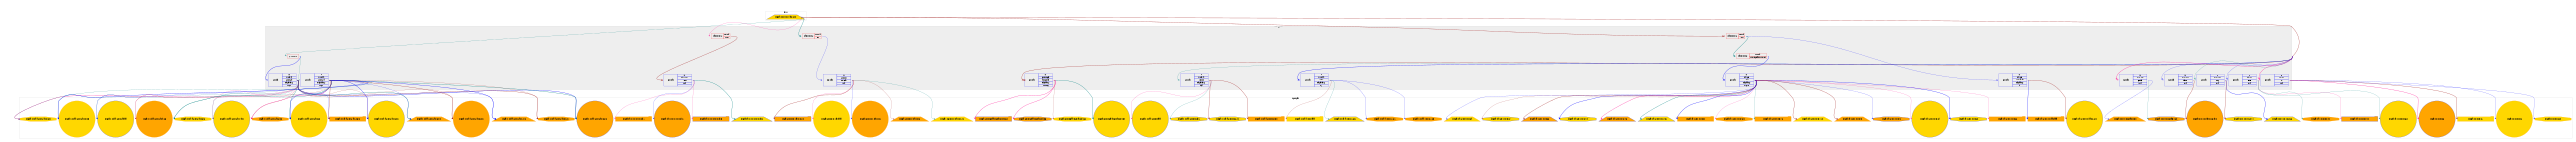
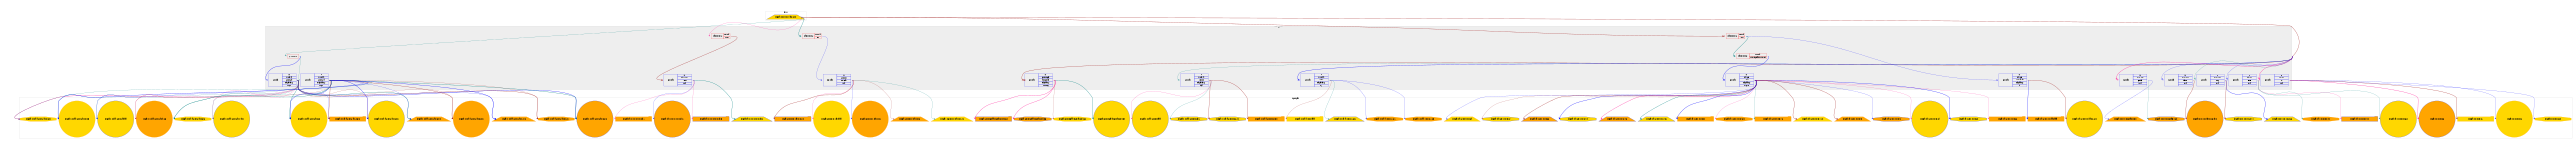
  digraph {
    compound=true
    concentrate=true
    fontname=Helvetica
    fontsize=10
    newrank=true
    rankdir=TB
    ranksep=1.5
    node [color=blue fillcolor=orange fontname=Helvetica fontsize=10 shape=none style=filled]
    edge [arrowhead=vee color=blue headport=w style=solid tailport=e weight=100]
    n1 [fillcolor=gold label="portage://sci-physics/rivet-2.6.0-r1" shape=trapezium width=4]
    n2 [label=<<TABLE BORDER="0" CELLBORDER="1" CELLSPACING="0" CELLPADDING="4" WIDTH="220"><TR><TD ROWSPAN="6" CELLPADDING="30">pack_dep</TD></TR><TR><TD WIDTH="110">no</TD></TR><TR><TD>sys-devel</TD></TR><TR><TD>automake</TD></TR><TR><TD>greaterequal</TD></TR><TR><TD>1.16.1</TD></TR></TABLE>> fillcolor="" style=""]
    n3 [label=<<TABLE BORDER="0" CELLBORDER="1" CELLSPACING="0" CELLPADDING="4" WIDTH="220"><TR><TD ROWSPAN="6" CELLPADDING="30">pack_dep</TD></TR><TR><TD WIDTH="110">no</TD></TR><TR><TD>sys-devel</TD></TR><TR><TD>automake</TD></TR><TR><TD>greaterequal</TD></TR><TR><TD>1.15.1</TD></TR></TABLE>> fillcolor="" style=""]
    n4 [color=red label=<<TABLE BORDER="0" CELLBORDER="1" CELLSPACING="0" CELLPADDING="4"><TR><TD CELLPADDING="10">any_of_group</TD></TR></TABLE>> fillcolor="" style=""]
    n5 [label=<<TABLE BORDER="0" CELLBORDER="1" CELLSPACING="0" CELLPADDING="4" WIDTH="220"><TR><TD ROWSPAN="6" CELLPADDING="30">pack_dep</TD></TR><TR><TD WIDTH="110">no</TD></TR><TR><TD>app-doc</TD></TR><TR><TD>doxygen</TD></TR><TR><TD>none</TD></TR><TR><TD></TD></TR></TABLE>> fillcolor="" style=""]
    n6 [color=red label=<<TABLE BORDER="0" CELLBORDER="1" CELLSPACING="0" CELLPADDING="4"><TR><TD ROWSPAN="3" CELLPADDING="10">use_conditional</TD></TR><TR><TD>positive</TD></TR><TR><TD>doc</TD></TR></TABLE>> fillcolor="" style=""]
    n7 [label=<<TABLE BORDER="0" CELLBORDER="1" CELLSPACING="0" CELLPADDING="4" WIDTH="220"><TR><TD ROWSPAN="6" CELLPADDING="30">pack_dep</TD></TR><TR><TD WIDTH="110">no</TD></TR><TR><TD>dev-python</TD></TR><TR><TD>cython</TD></TR><TR><TD>none</TD></TR><TR><TD></TD></TR></TABLE>> fillcolor="" style=""]
    n8 [color=red label=<<TABLE BORDER="0" CELLBORDER="1" CELLSPACING="0" CELLPADDING="4"><TR><TD ROWSPAN="3" CELLPADDING="10">use_conditional</TD></TR><TR><TD>positive</TD></TR><TR><TD>python</TD></TR></TABLE>> fillcolor="" style=""]
    n9 [label=<<TABLE BORDER="0" CELLBORDER="1" CELLSPACING="0" CELLPADDING="4" WIDTH="220"><TR><TD ROWSPAN="6" CELLPADDING="30">pack_dep</TD></TR><TR><TD WIDTH="110">no</TD></TR><TR><TD>app-portage</TD></TR><TR><TD>elt-patches</TD></TR><TR><TD>greaterequal</TD></TR><TR><TD>20170815</TD></TR></TABLE>> fillcolor="" style=""]
    n10 [label=<<TABLE BORDER="0" CELLBORDER="1" CELLSPACING="0" CELLPADDING="4" WIDTH="220"><TR><TD ROWSPAN="6" CELLPADDING="30">pack_dep</TD></TR><TR><TD WIDTH="110">no</TD></TR><TR><TD>sys-devel</TD></TR><TR><TD>autoconf</TD></TR><TR><TD>greaterequal</TD></TR><TR><TD>2.69</TD></TR></TABLE>> fillcolor="" style=""]
    n11 [label=<<TABLE BORDER="0" CELLBORDER="1" CELLSPACING="0" CELLPADDING="4" WIDTH="220"><TR><TD ROWSPAN="6" CELLPADDING="30">pack_dep</TD></TR><TR><TD WIDTH="110">no</TD></TR><TR><TD>sys-devel</TD></TR><TR><TD>libtool</TD></TR><TR><TD>greaterequal</TD></TR><TR><TD>2.4</TD></TR></TABLE>> fillcolor="" style=""]
    n12 [label=<<TABLE BORDER="0" CELLBORDER="1" CELLSPACING="0" CELLPADDING="4" WIDTH="220"><TR><TD ROWSPAN="6" CELLPADDING="30">pack_dep</TD></TR><TR><TD WIDTH="110">no</TD></TR><TR><TD>dev-lang</TD></TR><TR><TD>python</TD></TR><TR><TD>greaterequal</TD></TR><TR><TD>2.7.5-r2</TD></TR></TABLE>> fillcolor="" style=""]
    n13 [color=red label=<<TABLE BORDER="0" CELLBORDER="1" CELLSPACING="0" CELLPADDING="4"><TR><TD ROWSPAN="3" CELLPADDING="10">use_conditional</TD></TR><TR><TD>positive</TD></TR><TR><TD>python_targets_python2_7</TD></TR></TABLE>> fillcolor="" style=""]
    n14 [label=<<TABLE BORDER="0" CELLBORDER="1" CELLSPACING="0" CELLPADDING="4" WIDTH="220"><TR><TD ROWSPAN="6" CELLPADDING="30">pack_dep</TD></TR><TR><TD WIDTH="110">no</TD></TR><TR><TD>dev-lang</TD></TR><TR><TD>python-exec</TD></TR><TR><TD>greaterequal</TD></TR><TR><TD>2</TD></TR></TABLE>> fillcolor="" style=""]
    n15 [color=red label=<<TABLE BORDER="0" CELLBORDER="1" CELLSPACING="0" CELLPADDING="4"><TR><TD ROWSPAN="3" CELLPADDING="10">use_conditional</TD></TR><TR><TD>positive</TD></TR><TR><TD>python</TD></TR></TABLE>> fillcolor="" style=""]
    n16 [label=<<TABLE BORDER="0" CELLBORDER="1" CELLSPACING="0" CELLPADDING="4" WIDTH="220"><TR><TD ROWSPAN="6" CELLPADDING="30">pack_dep</TD></TR><TR><TD WIDTH="110">no</TD></TR><TR><TD>dev-libs</TD></TR><TR><TD>boost</TD></TR><TR><TD>none</TD></TR><TR><TD></TD></TR></TABLE>> fillcolor="" style=""]
    n17 [label=<<TABLE BORDER="0" CELLBORDER="1" CELLSPACING="0" CELLPADDING="4" WIDTH="220"><TR><TD ROWSPAN="6" CELLPADDING="30">pack_dep</TD></TR><TR><TD WIDTH="110">no</TD></TR><TR><TD>sci-libs</TD></TR><TR><TD>gsl</TD></TR><TR><TD>none</TD></TR><TR><TD></TD></TR></TABLE>> fillcolor="" style=""]
    n18 [label=<<TABLE BORDER="0" CELLBORDER="1" CELLSPACING="0" CELLPADDING="4" WIDTH="220"><TR><TD ROWSPAN="6" CELLPADDING="30">pack_dep</TD></TR><TR><TD WIDTH="110">no</TD></TR><TR><TD>sci-physics</TD></TR><TR><TD>fastjet</TD></TR><TR><TD>none</TD></TR><TR><TD></TD></TR></TABLE>> fillcolor="" style=""]
    n19 [label=<<TABLE BORDER="0" CELLBORDER="1" CELLSPACING="0" CELLPADDING="4" WIDTH="220"><TR><TD ROWSPAN="6" CELLPADDING="30">pack_dep</TD></TR><TR><TD WIDTH="110">no</TD></TR><TR><TD>sci-physics</TD></TR><TR><TD>hepmc</TD></TR><TR><TD>none</TD></TR><TR><TD></TD></TR></TABLE>> fillcolor="" style=""]
    n20 [label=<<TABLE BORDER="0" CELLBORDER="1" CELLSPACING="0" CELLPADDING="4" WIDTH="220"><TR><TD ROWSPAN="6" CELLPADDING="30">pack_dep</TD></TR><TR><TD WIDTH="110">no</TD></TR><TR><TD>sci-physics</TD></TR><TR><TD>yoda</TD></TR><TR><TD>none</TD></TR><TR><TD></TD></TR></TABLE>> fillcolor="" style=""]
    n21 [color=darkorange fillcolor=gold label="portage://sys-devel/automake-1.10.3-r3" shape=circle width=4]
    n22 [color=darkorange fillcolor=gold label="portage://sys-devel/automake-1.11.6-r3" shape=octagon width=4]
    n23 [label="portage://sys-devel/automake-1.12.6-r2" shape=circle width=4]
    n24 [color=darkorange label="portage://sys-devel/automake-1.13.4-r2" shape=octagon width=4]
    n25 [color=darkorange label="portage://sys-devel/automake-1.14.1-r2" shape=trapezium width=4]
    n26 [color=darkorange label="portage://sys-devel/automake-1.15.1-r2" shape=circle width=4]
    n27 [color=darkorange label="portage://sys-devel/automake-1.16.1-r1" shape=trapezium width=4]
    n28 [fillcolor=gold label="portage://sys-devel/automake-1.16.1-r2" shape=circle width=4]
    n29 [color=darkorange label="portage://sys-devel/automake-1.4_p6-r2" shape=folder width=4]
    n30 [color=darkorange fillcolor=gold label="portage://sys-devel/automake-1.5-r2" shape=circle width=4]
-   n31 [color=darkorange label="portage://sys-devel/automake-1.6.3-r2" shape=octagon width=4]
    n32 [fillcolor=gold label="portage://sys-devel/automake-1.7.9-r3" shape=circle width=4]
    n33 [color=darkorange fillcolor=gold label="portage://sys-devel/automake-1.8.5-r5" shape=octagon width=4]
    n34 [color=darkorange label="portage://sys-devel/automake-1.9.6-r5" shape=circle width=4]
    n35 [fillcolor=gold label="portage://sys-devel/automake-9999" shape=circle width=4]
    n36 [label="portage://app-doc/doxygen-1.8.14-r1" shape=folder width=4]
    n37 [color=darkorange fillcolor=gold label="portage://yoda-doc/doxygen-1.8.14-r2" shape=trapezium width=4]
    n38 [color=darkorange label="portage://app-doc/doxygen-1.8.15" shape=trapezium width=4]
    n39 [color=darkorange label="portage://app-doc/doxygen-1.8.16" shape=circle width=4]
    n40 [color=darkorange fillcolor=gold label="portage://app-doc/doxygen-9999" shape=circle width=4]
    n41 [fillcolor=gold label="portage://dev-python/cython-0.29.12" shape=trapezium width=4]
    n42 [label="portage://dev-python/cython-0.29.13" shape=folder width=4]
    n43 [label="portage://dev-python/cython-0.29.14" shape=circle width=4]
    n44 [color=darkorange label="portage://dev-python/cython-0.29.4" shape=folder width=4]
    n45 [fillcolor=gold label="portage://app-portage/elt-patches-20170317" shape=circle width=4]
    n46 [color=darkorange fillcolor=gold label="portage://app-portage/elt-patches-20170422" shape=octagon width=4]
    n47 [label="portage://app-portage/elt-patches-20170815" shape=octagon width=4]
    n48 [label="portage://app-portage/elt-patches-20170826.1" shape=folder width=4]
    n49 [color=darkorange label="portage://sys-devel/autoconf-2.13-r1" shape=folder width=4]
    n50 [fillcolor=gold label="portage://sys-devel/autoconf-2.64-r1" shape=octagon width=4]
    n51 [fillcolor=gold label="portage://sys-devel/autoconf-2.69-r4" shape=octagon width=4]
    n52 [fillcolor=gold label="portage://sys-devel/autoconf-9999" shape=circle width=4]
    n53 [color=darkorange label="portage://sys-devel/libtool-2.4.6-r3" shape=octagon width=4]
    n54 [color=darkorange label="portage://sys-devel/libtool-2.4.6-r4" shape=octagon width=4]
    n55 [fillcolor=gold label="portage://sys-devel/libtool-2.4.6-r5" shape=trapezium width=4]
    n56 [color=darkorange fillcolor=gold label="portage://sys-devel/libtool-9999" shape=folder width=4]
    n57 [fillcolor=gold label="portage://dev-lang/python-2.7.15" shape=trapezium width=4]
    n58 [label="portage://dev-lang/python-2.7.16" shape=trapezium width=4]
    n59 [fillcolor=gold label="portage://dev-lang/python-2.7.17" shape=octagon width=4]
    n60 [label="portage://dev-lang/python-3.5.5" shape=trapezium width=4]
    n61 [fillcolor=gold label="portage://dev-lang/python-3.5.7" shape=octagon width=4]
    n62 [color=darkorange fillcolor=gold label="portage://dev-lang/python-3.5.9" shape=trapezium width=4]
    n63 [color=darkorange label="portage://dev-lang/python-3.6.5" shape=folder width=4]
    n64 [fillcolor=gold label="portage://dev-lang/python-3.6.8" shape=octagon width=4]
    n65 [fillcolor=gold label="portage://dev-lang/python-3.6.9" shape=circle width=4]
    n66 [label="portage://dev-lang/python-3.7.2" shape=octagon width=4]
    n67 [color=darkorange label="portage://dev-lang/python-3.7.3" shape=trapezium width=4]
    n68 [color=darkorange fillcolor=gold label="portage://dev-lang/python-3.7.4-r1" shape=trapezium width=4]
    n69 [color=darkorange label="portage://dev-lang/python-3.7.5" shape=folder width=4]
    n70 [color=darkorange label="portage://dev-lang/python-3.7.5-r1" shape=octagon width=4]
    n71 [color=darkorange label="portage://dev-lang/python-3.8.0" shape=folder width=4]
    n72 [fillcolor=gold label="portage://dev-lang/python-exec-2.4.6-r1" shape=circle width=4]
    n73 [color=darkorange label="portage://dev-lang/python-exec-9999" shape=folder width=4]
    n74 [fillcolor=gold label="portage://dev-libs/boost-1.65.0" shape=circle width=4]
    n75 [label="portage://dev-libs/boost-1.70.0" shape=folder width=4]
    n76 [color=darkorange label="portage://dev-libs/boost-1.71.0" shape=octagon width=4]
    n77 [color=darkorange fillcolor=gold label="portage://sci-libs/gsl-1.16" shape=circle width=4]
    n78 [color=darkorange fillcolor=gold label="portage://sci-libs/gsl-2.4" shape=folder width=4]
    n79 [label="portage://sci-libs/gsl-2.5" shape=circle width=4]
    n80 [color=darkorange fillcolor=gold label="portage://sci-libs/gsl-2.5-r1" shape=octagon width=4]
    n81 [color=darkorange label="portage://sci-physics/fastjet-3.0.3-r1" shape=trapezium width=4]
    n82 [label="portage://sci-physics/fastjet-3.0.6-r1" shape=octagon width=4]
    n83 [label="portage://sci-physics/hepmc-2.06.09-r1" shape=circle width=4]
    n84 [fillcolor=gold label="portage://sci-physics/yoda-1.6.5" shape=trapezium width=4]
    n85 [fillcolor=gold label="portage://sci-physics/yoda-1.7.0" shape=octagon width=4]
    subgraph cluster_1 {
      color=gray
      label=<<i>dependencies</i>>
      subgraph cluster_2 {
        color=gray
        fillcolor="#eeeeee"
        label=<<i>compile</i>>
        style=filled
        subgraph sub_3 {
          color=gray
          fillcolor="#eeeeee"
          label=<<i>compile</i>>
          style=filled
          n4
          subgraph sub_4 {
            color=gray
            fillcolor="#eeeeee"
            label=<<i>compile</i>>
            style=filled
            n2
          }
          subgraph sub_5 {
            color=gray
            fillcolor="#eeeeee"
            label=<<i>compile</i>>
            style=filled
            n3
          }
        }
        subgraph sub_6 {
          color=gray
          fillcolor="#eeeeee"
          label=<<i>compile</i>>
          style=filled
          n6
          subgraph sub_7 {
            color=gray
            fillcolor="#eeeeee"
            label=<<i>compile</i>>
            style=filled
            n5
          }
        }
        subgraph sub_8 {
          color=gray
          fillcolor="#eeeeee"
          label=<<i>compile</i>>
          style=filled
          n8
          subgraph sub_9 {
            color=gray
            fillcolor="#eeeeee"
            label=<<i>compile</i>>
            style=filled
            n7
          }
        }
        subgraph sub_10 {
          color=gray
          fillcolor="#eeeeee"
          label=<<i>compile</i>>
          style=filled
          n9
        }
        subgraph sub_11 {
          color=gray
          fillcolor="#eeeeee"
          label=<<i>compile</i>>
          style=filled
          n10
        }
        subgraph sub_12 {
          color=gray
          fillcolor="#eeeeee"
          label=<<i>compile</i>>
          style=filled
          n11
        }
      }
      subgraph cluster_13 {
        color=gray
        fillcolor="#eeeeee"
        label=<<i>compile and run</i>>
        style=filled
        subgraph sub_14 {
          color=gray
          fillcolor="#eeeeee"
          label=<<i>compile and run</i>>
          style=filled
          n15
          subgraph sub_15 {
            color=gray
            fillcolor="#eeeeee"
            label=<<i>compile and run</i>>
            style=filled
            n13
            subgraph sub_16 {
              color=gray
              fillcolor="#eeeeee"
              label=<<i>compile and run</i>>
              style=filled
              n12
            }
          }
          subgraph sub_17 {
            color=gray
            fillcolor="#eeeeee"
            label=<<i>compile and run</i>>
            style=filled
            n14
          }
        }
        subgraph sub_18 {
          color=gray
          fillcolor="#eeeeee"
          label=<<i>compile and run</i>>
          style=filled
          n16
        }
        subgraph sub_19 {
          color=gray
          fillcolor="#eeeeee"
          label=<<i>compile and run</i>>
          style=filled
          n17
        }
        subgraph sub_20 {
          color=gray
          fillcolor="#eeeeee"
          label=<<i>compile and run</i>>
          style=filled
          n18
        }
        subgraph sub_21 {
          color=gray
          fillcolor="#eeeeee"
          label=<<i>compile and run</i>>
          style=filled
          n19
        }
        subgraph sub_22 {
          color=gray
          fillcolor="#eeeeee"
          label=<<i>compile and run</i>>
          style=filled
          n20
        }
      }
      subgraph cluster_23 {
        color=gray
        fillcolor="#eeeeee"
        label=<<i>run</i>>
        style=filled
      }
    }
    subgraph cluster_24 {
      color=gray
      label=<<i>ebuild</i>>
      rank=same
      n1
    }
    subgraph cluster_25 {
      color=gray
      label=<<i>candidates</i>>
      rank=same
      subgraph sub_26 {
        color=black
        label=<<i>candidates</i>>
        nodesep=1
        rank=same
        n21
        n22
        n23
        n24
        n25
        n26
        n27
        n28
        n29
        n30
-       n31
        n32
        n33
        n34
        n35
      }
      subgraph sub_27 {
        color=black
        label=<<i>candidates</i>>
        nodesep=1
        rank=same
        n21
        n22
        n23
        n24
        n25
        n26
        n27
        n28
        n29
        n30
-       n31
        n32
        n33
        n34
        n35
      }
      subgraph sub_28 {
        color=black
        label=<<i>candidates</i>>
        nodesep=1
        rank=same
        n36
        n37
        n38
        n39
        n40
      }
      subgraph sub_29 {
        color=black
        label=<<i>candidates</i>>
        nodesep=1
        rank=same
        n41
        n42
        n43
        n44
      }
      subgraph sub_30 {
        color=black
        label=<<i>candidates</i>>
        nodesep=1
        rank=same
        n45
        n46
        n47
        n48
      }
      subgraph sub_31 {
        color=black
        label=<<i>candidates</i>>
        nodesep=1
        rank=same
        n49
        n50
        n51
        n52
      }
      subgraph sub_32 {
        color=black
        label=<<i>candidates</i>>
        nodesep=1
        rank=same
        n53
        n54
        n55
        n56
      }
      subgraph sub_33 {
        color=black
        label=<<i>candidates</i>>
        nodesep=1
        rank=same
        n57
        n58
        n59
        n60
        n61
        n62
        n63
        n64
        n65
        n66
        n67
        n68
        n69
        n70
        n71
      }
      subgraph sub_34 {
        color=black
        label=<<i>candidates</i>>
        nodesep=1
        rank=same
        n72
        n73
      }
      subgraph sub_35 {
        color=black
        label=<<i>candidates</i>>
        nodesep=1
        rank=same
        n74
        n75
        n76
      }
      subgraph sub_36 {
        color=black
        label=<<i>candidates</i>>
        nodesep=1
        rank=same
        n77
        n78
        n79
        n80
      }
      subgraph sub_37 {
        color=black
        label=<<i>candidates</i>>
        nodesep=1
        rank=same
        n81
        n82
      }
      subgraph sub_38 {
        color=black
        label=<<i>candidates</i>>
        nodesep=1
        rank=same
        n83
      }
      subgraph sub_39 {
        color=black
        label=<<i>candidates</i>>
        nodesep=1
        rank=same
        n84
        n85
      }
    }
    n1 -> n4 [color=teal weight=20]
    n1 -> n6 [color=teal style=bold weight=20]
    n1 -> n8 [color=deeppink weight=20]
    n1 -> n9 [color=brown style=bold weight=20]
    n1 -> n10 [color=teal weight=20]
    n1 -> n11 [style=bold weight=20]
    n1 -> n15 [arrowhead=odotvee color=brown style=bold weight=20]
    n1 -> n16 [arrowhead=odotvee weight=20]
    n1 -> n17 [arrowhead=odotvee color=deeppink style=bold weight=20]
    n1 -> n18 [arrowhead=odotvee color=deeppink style=bold weight=20]
    n1 -> n19 [arrowhead=odotvee weight=20]
    n1 -> n20 [arrowhead=odotvee color=teal weight=20]
    n2 -> n21 [color=teal]
    n2 -> n22 [color=deeppink style=bold]
    n2 -> n23 [style=bold]
    n2 -> n24 [color=brown style=bold]
    n2 -> n25
    n2 -> n26 [color=brown]
    n2 -> n27 [color=teal style=bold]
    n2 -> n28 [color=brown]
    n2 -> n29
    n2 -> n30 [color=teal style=bold]
-   n2 -> n31 [color=brown]
    n2 -> n32 [color=deeppink]
    n2 -> n33 [color=teal]
    n2 -> n34 [color=deeppink]
    n2 -> n35 [color=teal]
    n3 -> n21 [style=bold]
    n3 -> n22 [color=teal]
    n3 -> n23 [color=teal style=bold]
    n3 -> n24 [color=brown]
    n3 -> n25 [style=bold]
    n3 -> n26 [color=brown style=bold]
    n3 -> n27
    n3 -> n28 [style=bold]
    n3 -> n29 [color=brown style=bold]
    n3 -> n30 [style=bold]
-   n3 -> n31 [color=deeppink style=bold]
    n3 -> n32 [color=teal]
    n3 -> n33 [color=teal style=bold]
    n3 -> n34 [color=brown]
    n3 -> n35
    n4 -> n2 [arrowhead=oinv style=bold weight=20]
    n4 -> n3 [arrowhead=oinv color=teal weight=20]
    n5 -> n36 [color=brown style=bold]
    n5 -> n37 [color=teal]
    n5 -> n38 [color=brown]
    n5 -> n39
    n5 -> n40 [color=deeppink]
    n6 -> n5 [weight=20]
    n7 -> n41 [color=teal style=bold]
    n7 -> n42 [color=deeppink]
    n7 -> n43
    n7 -> n44 [color=deeppink]
    n8 -> n7 [color=brown style=bold weight=20]
    n9 -> n45 [color=teal style=bold]
    n9 -> n46 [color=brown]
    n9 -> n47 [color=deeppink style=bold]
    n9 -> n48 [color=deeppink style=bold]
    n10 -> n49 [color=brown style=bold]
    n10 -> n50 [color=brown style=bold]
    n10 -> n51 [color=teal]
    n10 -> n52 [color=deeppink]
    n11 -> n53
    n11 -> n54
    n11 -> n55 [color=teal]
    n11 -> n56 [color=brown]
    n12 -> n57 [color=teal style=bold]
    n12 -> n58 [color=deeppink style=bold]
    n12 -> n59 [style=bold]
    n12 -> n60 [color=brown style=bold]
    n12 -> n61 [color=brown]
    n12 -> n62
    n12 -> n63 [color=deeppink]
    n12 -> n64 [style=bold]
    n12 -> n65 [color=deeppink]
    n12 -> n66
    n12 -> n67 [color=brown style=bold]
    n12 -> n68 [color=brown style=bold]
    n12 -> n69 [color=teal]
    n12 -> n70 [color=deeppink]
    n12 -> n71 [style=bold]
    n13 -> n12 [style=bold weight=20]
    n14 -> n72 [color=brown style=bold]
    n14 -> n73 [style=bold]
    n15 -> n13 [color=teal style=bold weight=20]
    n15 -> n14 [weight=20]
    n16 -> n74 [color=teal]
    n16 -> n75 [color=deeppink]
    n16 -> n76 [color=teal]
    n17 -> n77
    n17 -> n78 [color=brown style=bold]
    n17 -> n79 [color=deeppink style=bold]
    n17 -> n80
    n18 -> n81
    n18 -> n82 [color=teal]
    n19 -> n83 [color=brown style=bold]
    n20 -> n84 [style=bold]
    n20 -> n85 [color=brown style=bold]
  }
